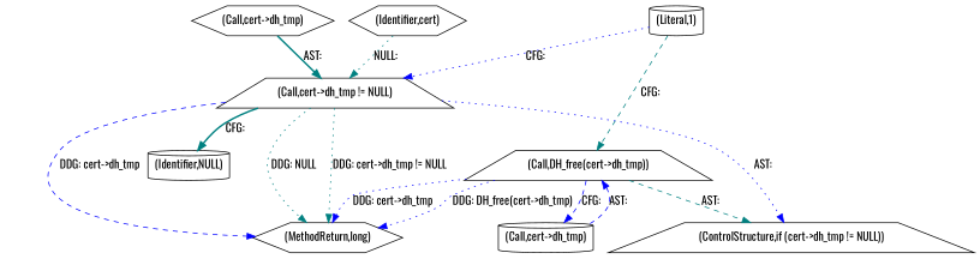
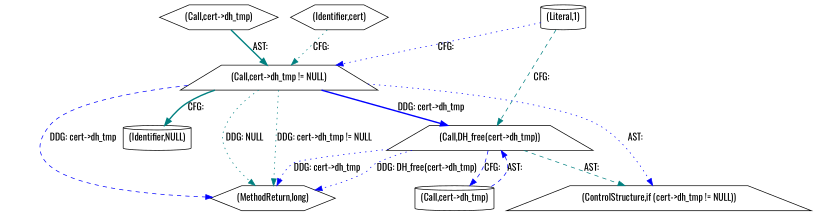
  digraph {
    fontname=Oswald
    node [fontname=Oswald shape=trapezium]
    edge [color=blue fontname=Oswald style=dotted]
    n1 [label="(Call,DH_free(cert->dh_tmp))"]
    n2 [label="(Call,cert->dh_tmp)" shape=cylinder]
    n3 [label="(MethodReturn,long)" shape=hexagon]
    n4 [label="(ControlStructure,if (cert->dh_tmp != NULL))"]
    n5 [label="(Call,cert->dh_tmp != NULL)"]
    n6 [label="(Identifier,NULL)" shape=cylinder]
    n7 [label="(Identifier,cert)" shape=hexagon]
    n8 [label="(Literal,1)" shape=cylinder]
    n9 [label="(Call,cert->dh_tmp)" shape=hexagon]
    n1 -> n2 [label="CFG: " style=dashed]
    n1 -> n3 [label="DDG: DH_free(cert->dh_tmp)"]
    n1 -> n3 [label="DDG: cert->dh_tmp"]
    n1 -> n4 [color=teal label="AST: " style=dashed]
    n2 -> n1 [label="AST: " style=dashed]
+   n5 -> n1 [label="DDG: cert->dh_tmp" style=bold]
    n5 -> n3 [color=teal label="DDG: NULL"]
    n5 -> n3 [color=teal label="DDG: cert->dh_tmp != NULL"]
    n5 -> n3 [label="DDG: cert->dh_tmp" style=dashed]
    n5 -> n4 [label="AST: "]
    n5 -> n6 [color=teal label="CFG: " style=bold]
-   n7 -> n5 [color=teal label="NULL: "]
+   n7 -> n5 [color=teal label="CFG: "]
    n8 -> n1 [color=teal label="CFG: " style=dashed]
    n8 -> n5 [label="CFG: "]
    n9 -> n5 [color=teal label="AST: " style=bold]
  }
